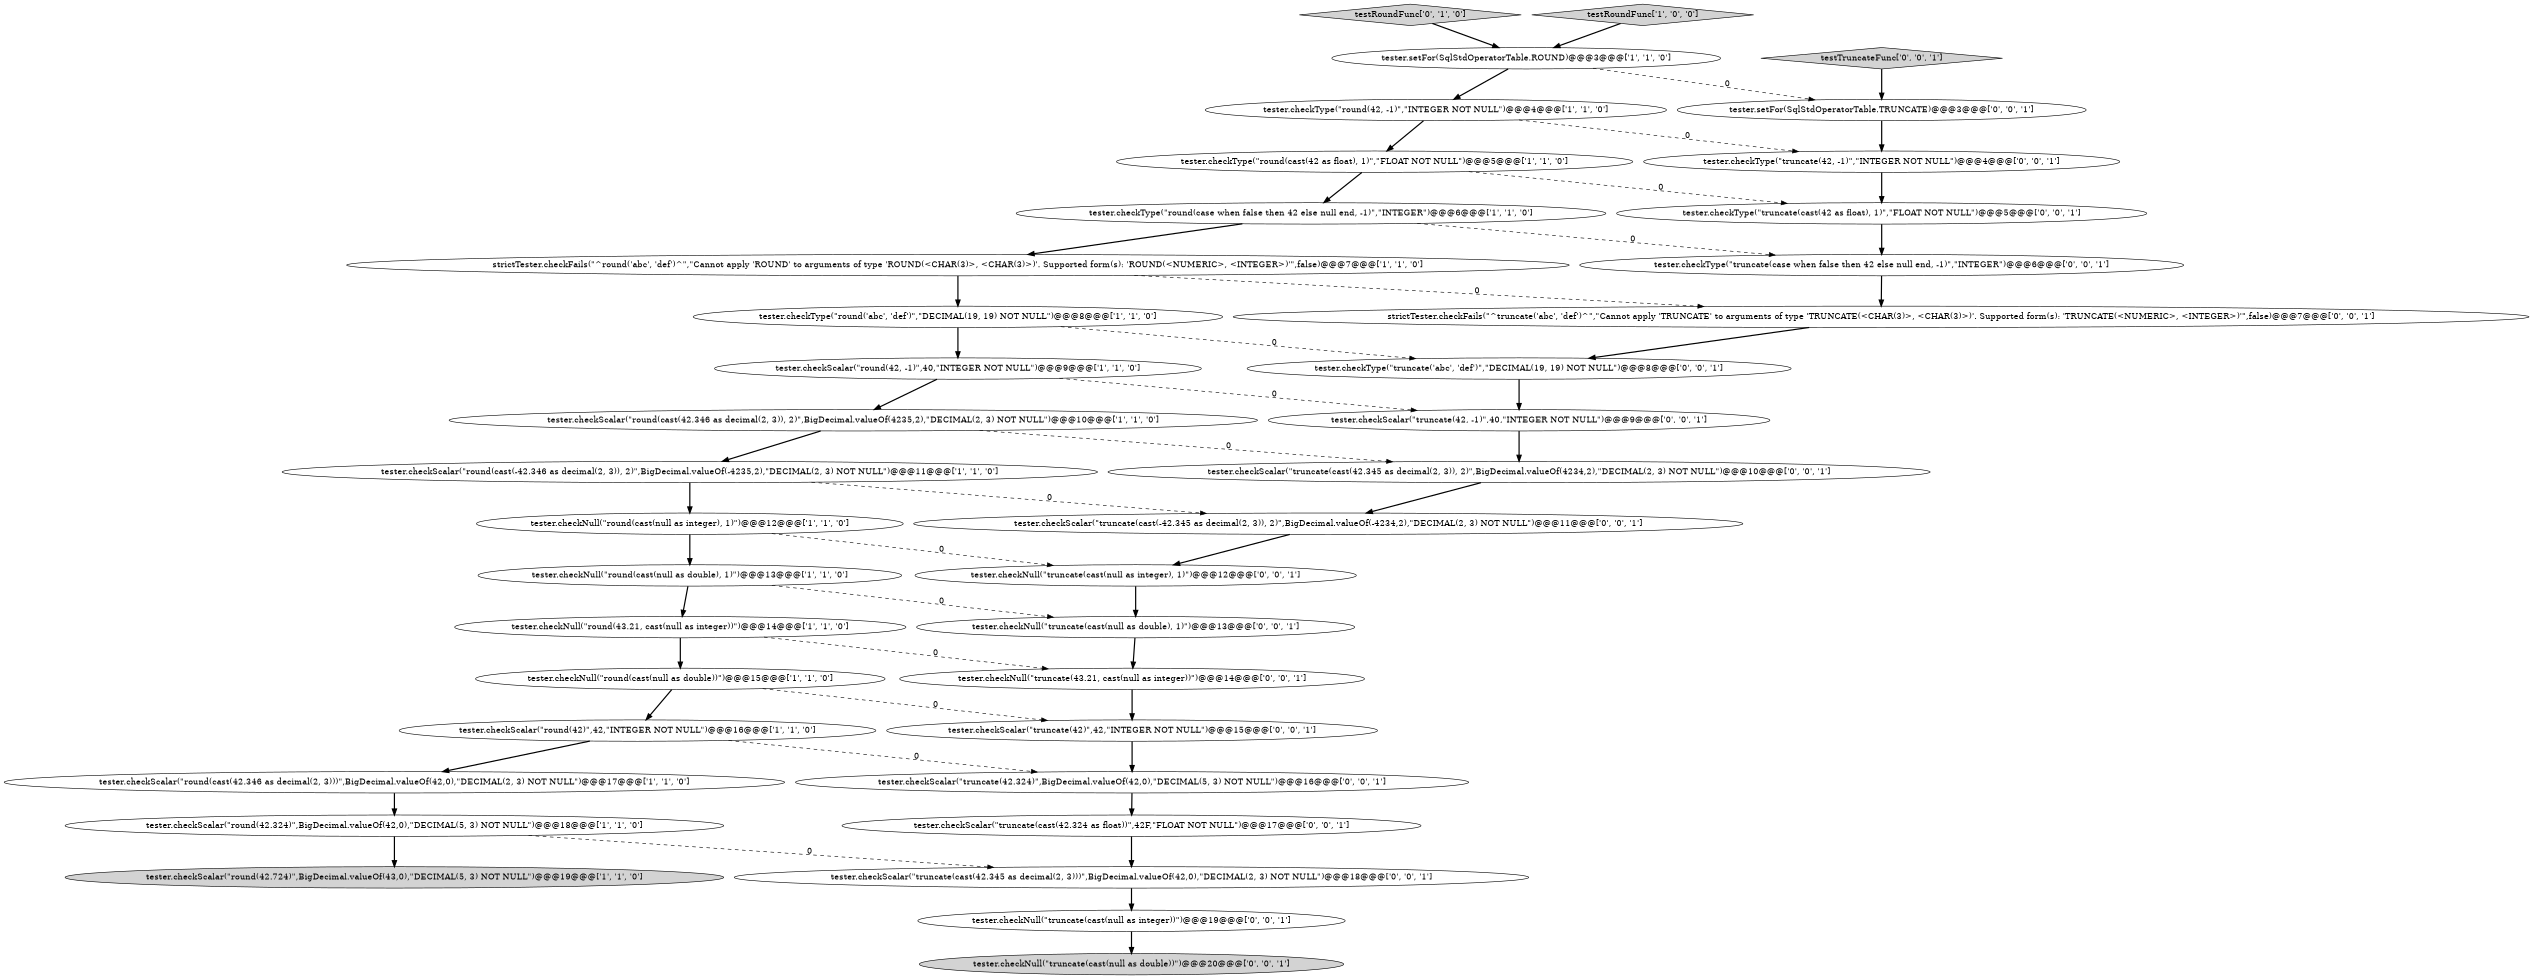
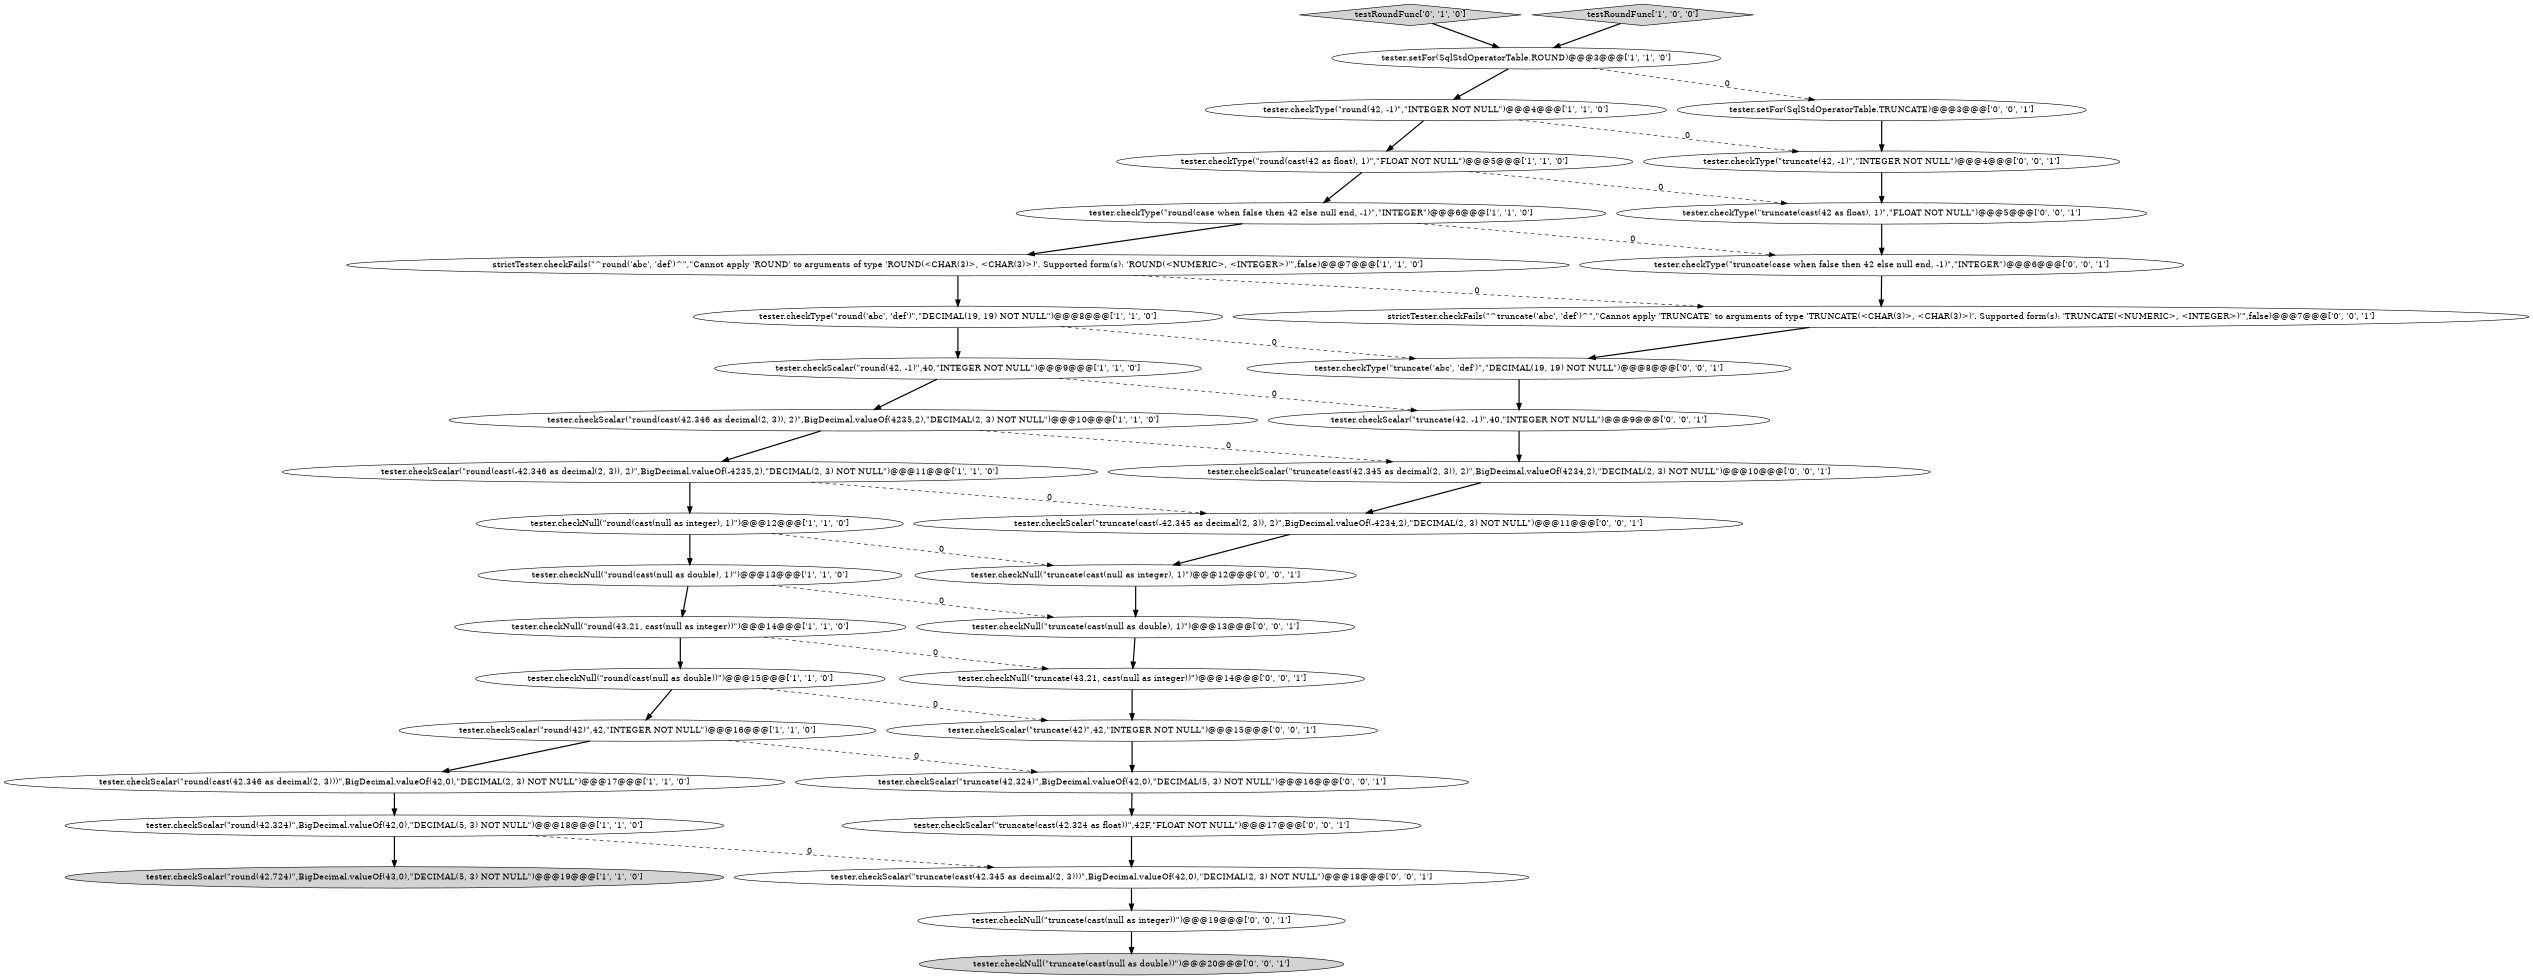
  digraph {
    node [fillcolor=white shape=ellipse style=filled]
    edge [style=bold]
    n1 [label="tester.checkScalar(\"round(cast(42.346 as decimal(2, 3)))\",BigDecimal.valueOf(42,0),\"DECIMAL(2, 3) NOT NULL\")@@@17@@@['1', '1', '0']"]
    n2 [label="tester.checkScalar(\"round(42.324)\",BigDecimal.valueOf(42,0),\"DECIMAL(5, 3) NOT NULL\")@@@18@@@['1', '1', '0']"]
    n3 [label="tester.checkType(\"round('abc', 'def')\",\"DECIMAL(19, 19) NOT NULL\")@@@8@@@['1', '1', '0']"]
    n4 [label="tester.checkScalar(\"round(42, -1)\",40,\"INTEGER NOT NULL\")@@@9@@@['1', '1', '0']"]
    n5 [label="tester.checkType(\"truncate('abc', 'def')\",\"DECIMAL(19, 19) NOT NULL\")@@@8@@@['0', '0', '1']"]
    n6 [label="tester.checkNull(\"truncate(cast(null as integer))\")@@@19@@@['0', '0', '1']"]
    n7 [fillcolor=lightgray label="tester.checkNull(\"truncate(cast(null as double))\")@@@20@@@['0', '0', '1']"]
    n8 [label="tester.checkNull(\"truncate(43.21, cast(null as integer))\")@@@14@@@['0', '0', '1']"]
    n9 [label="tester.checkScalar(\"truncate(42)\",42,\"INTEGER NOT NULL\")@@@15@@@['0', '0', '1']"]
    n10 [label="tester.checkScalar(\"truncate(cast(42.345 as decimal(2, 3)))\",BigDecimal.valueOf(42,0),\"DECIMAL(2, 3) NOT NULL\")@@@18@@@['0', '0', '1']"]
    n11 [label="tester.checkScalar(\"truncate(cast(42.324 as float))\",42F,\"FLOAT NOT NULL\")@@@17@@@['0', '0', '1']"]
    n12 [label="tester.checkNull(\"round(cast(null as double))\")@@@15@@@['1', '1', '0']"]
    n13 [label="tester.checkScalar(\"round(42)\",42,\"INTEGER NOT NULL\")@@@16@@@['1', '1', '0']"]
    n14 [label="tester.checkType(\"round(cast(42 as float), 1)\",\"FLOAT NOT NULL\")@@@5@@@['1', '1', '0']"]
    n15 [label="tester.checkType(\"truncate(cast(42 as float), 1)\",\"FLOAT NOT NULL\")@@@5@@@['0', '0', '1']"]
    n16 [label="tester.checkType(\"round(case when false then 42 else null end, -1)\",\"INTEGER\")@@@6@@@['1', '1', '0']"]
    n17 [label="tester.checkType(\"truncate(case when false then 42 else null end, -1)\",\"INTEGER\")@@@6@@@['0', '0', '1']"]
    n18 [label="tester.setFor(SqlStdOperatorTable.ROUND)@@@3@@@['1', '1', '0']"]
    n19 [label="tester.setFor(SqlStdOperatorTable.TRUNCATE)@@@3@@@['0', '0', '1']"]
    n20 [label="tester.checkType(\"round(42, -1)\",\"INTEGER NOT NULL\")@@@4@@@['1', '1', '0']"]
    n21 [fillcolor=lightgray label="tester.checkScalar(\"round(42.724)\",BigDecimal.valueOf(43,0),\"DECIMAL(5, 3) NOT NULL\")@@@19@@@['1', '1', '0']"]
    n22 [label="tester.checkNull(\"round(43.21, cast(null as integer))\")@@@14@@@['1', '1', '0']"]
    n23 [label="tester.checkNull(\"round(cast(null as integer), 1)\")@@@12@@@['1', '1', '0']"]
    n24 [label="tester.checkNull(\"truncate(cast(null as integer), 1)\")@@@12@@@['0', '0', '1']"]
    n25 [label="tester.checkNull(\"round(cast(null as double), 1)\")@@@13@@@['1', '1', '0']"]
    n26 [label="strictTester.checkFails(\"^round('abc', 'def')^\",\"Cannot apply 'ROUND' to arguments of type 'ROUND\(<CHAR\(3\)>, <CHAR\(3\)>\)'\. Supported form\(s\): 'ROUND\(<NUMERIC>, <INTEGER>\)'\",false)@@@7@@@['1', '1', '0']"]
    n27 [label="strictTester.checkFails(\"^truncate('abc', 'def')^\",\"Cannot apply 'TRUNCATE' to arguments of type 'TRUNCATE\(<CHAR\(3\)>, <CHAR\(3\)>\)'\. Supported form\(s\): 'TRUNCATE\(<NUMERIC>, <INTEGER>\)'\",false)@@@7@@@['0', '0', '1']"]
    n28 [label="tester.checkNull(\"truncate(cast(null as double), 1)\")@@@13@@@['0', '0', '1']"]
    n29 [label="tester.checkScalar(\"truncate(cast(42.345 as decimal(2, 3)), 2)\",BigDecimal.valueOf(4234,2),\"DECIMAL(2, 3) NOT NULL\")@@@10@@@['0', '0', '1']"]
    n30 [label="tester.checkScalar(\"truncate(cast(-42.345 as decimal(2, 3)), 2)\",BigDecimal.valueOf(-4234,2),\"DECIMAL(2, 3) NOT NULL\")@@@11@@@['0', '0', '1']"]
    n31 [label="tester.checkScalar(\"truncate(42, -1)\",40,\"INTEGER NOT NULL\")@@@9@@@['0', '0', '1']"]
    n32 [label="tester.checkType(\"truncate(42, -1)\",\"INTEGER NOT NULL\")@@@4@@@['0', '0', '1']"]
    n33 [label="tester.checkScalar(\"round(cast(42.346 as decimal(2, 3)), 2)\",BigDecimal.valueOf(4235,2),\"DECIMAL(2, 3) NOT NULL\")@@@10@@@['1', '1', '0']"]
    n34 [label="tester.checkScalar(\"truncate(42.324)\",BigDecimal.valueOf(42,0),\"DECIMAL(5, 3) NOT NULL\")@@@16@@@['0', '0', '1']"]
    n35 [fillcolor=lightgray label="testRoundFunc['0', '1', '0']" shape=diamond]
    n36 [fillcolor=lightgray label="testRoundFunc['1', '0', '0']" shape=diamond]
    n37 [label="tester.checkScalar(\"round(cast(-42.346 as decimal(2, 3)), 2)\",BigDecimal.valueOf(-4235,2),\"DECIMAL(2, 3) NOT NULL\")@@@11@@@['1', '1', '0']"]
-   n38 [fillcolor=lightgray label="testTruncateFunc['0', '0', '1']" shape=diamond]
    n1 -> n2
    n2 -> n10 [label=0 style=dashed]
    n2 -> n21
    n3 -> n4
    n3 -> n5 [label=0 style=dashed]
    n4 -> n31 [label=0 style=dashed]
    n4 -> n33
    n5 -> n31
    n6 -> n7
    n8 -> n9
    n9 -> n34
    n10 -> n6
    n11 -> n10
    n12 -> n9 [label=0 style=dashed]
    n12 -> n13
    n13 -> n1
    n13 -> n34 [label=0 style=dashed]
    n14 -> n15 [label=0 style=dashed]
    n14 -> n16
    n15 -> n17
    n16 -> n17 [label=0 style=dashed]
    n16 -> n26
    n17 -> n27
    n18 -> n19 [label=0 style=dashed]
    n18 -> n20
    n19 -> n32
    n20 -> n14
    n20 -> n32 [label=0 style=dashed]
    n22 -> n8 [label=0 style=dashed]
    n22 -> n12
    n23 -> n24 [label=0 style=dashed]
    n23 -> n25
    n24 -> n28
    n25 -> n22
    n25 -> n28 [label=0 style=dashed]
    n26 -> n3
    n26 -> n27 [label=0 style=dashed]
    n27 -> n5
    n28 -> n8
    n29 -> n30
    n30 -> n24
    n31 -> n29
    n32 -> n15
    n33 -> n29 [label=0 style=dashed]
    n33 -> n37
    n34 -> n11
    n35 -> n18
    n36 -> n18
    n37 -> n23
    n37 -> n30 [label=0 style=dashed]
-   n38 -> n19
  }
